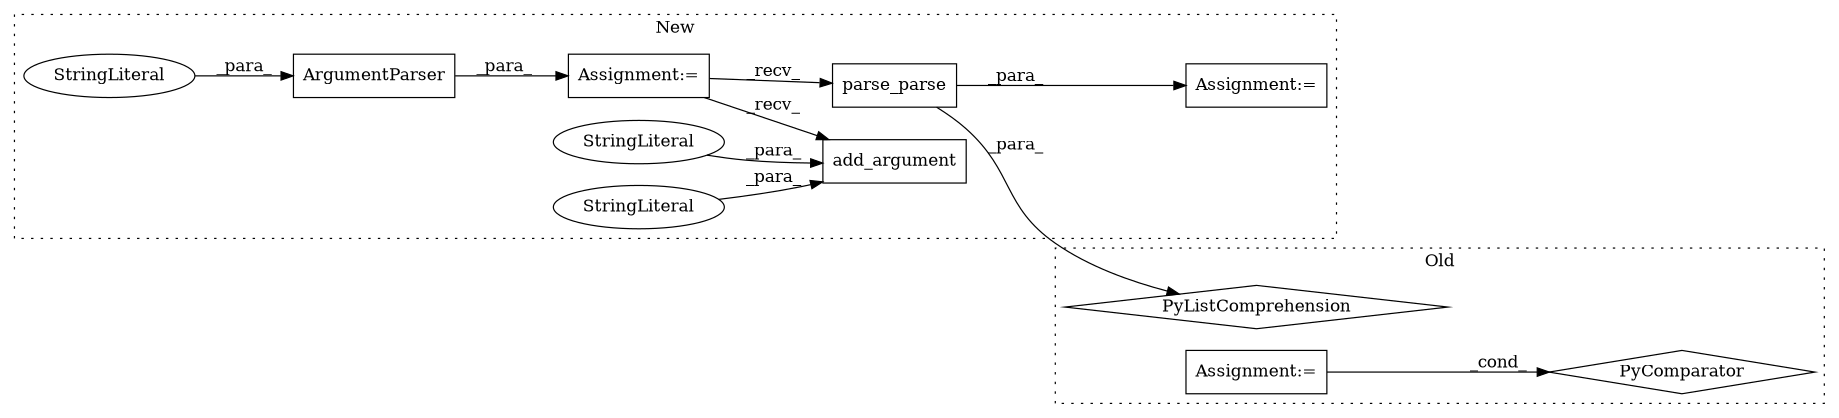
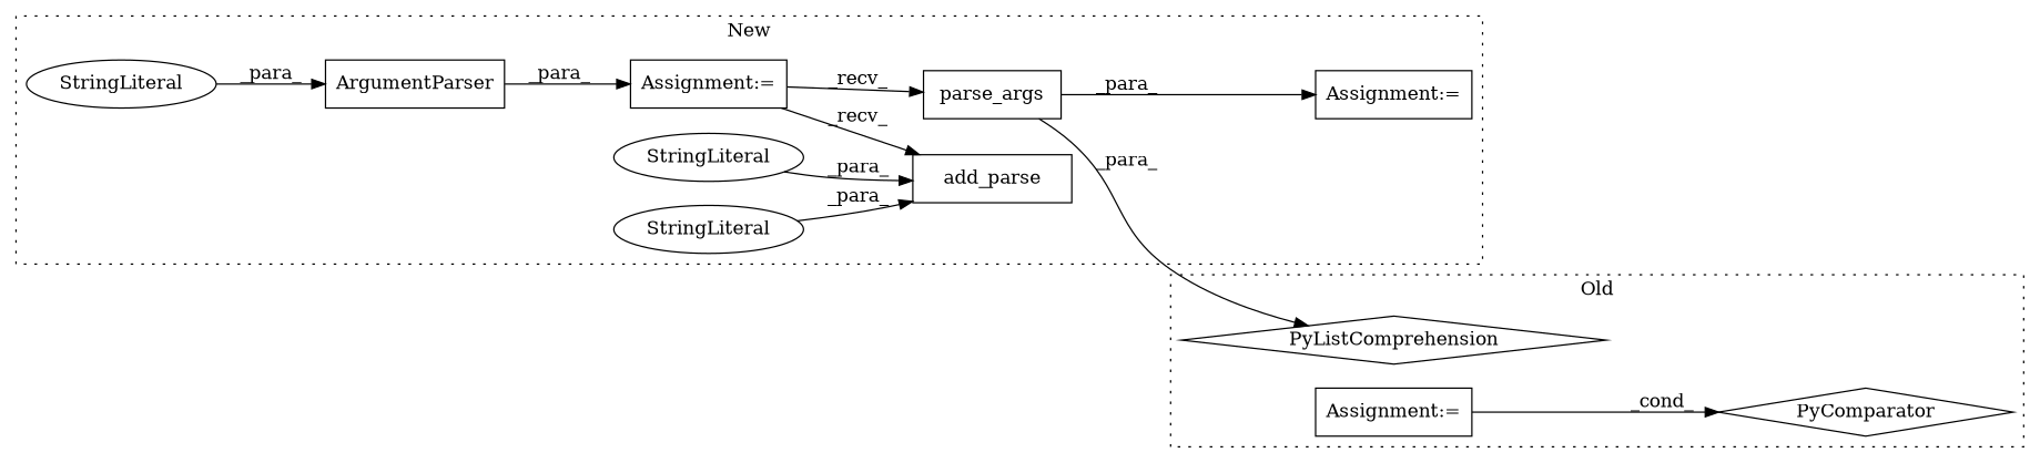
  digraph {
    rankdir=LR
    node [a=7 l=12 shape=box]
    n1 [a=113 l=20 label=PyComparator s=1052 shape=diamond]
    n2 [a=109 l=115 label=PyListComprehension s=965 shape=diamond]
    n3 [l=43 label="Assignment:=" s=764]
    n4 [a=32 l="15,1" label=ArgumentParser s="594,632"]
-   n5 [a=32 l="13,1" label=add_argument s="646,718"]
+   n5 [a=32 l="13,1" label=add_parse s="646,718"]
    n6 [a=45 l=23 label=StringLiteral s=609 shape=ellipse]
    n7 [a=45 l=37 label=StringLiteral s=681 shape=ellipse]
    n8 [a=45 label=StringLiteral s=659 shape=ellipse]
-   n9 [a=32 label=parse_parse s=737]
+   n9 [a=32 label=parse_args s=737]
    n10 [l=1 label="Assignment:=" s=765]
    n11 [l=1 label="Assignment:=" s=593]
    subgraph cluster_1 {
      label=Old
      style=dotted
      n1
      n2
      n3
    }
    subgraph cluster_2 {
      label=New
      style=dotted
      n4
      n5
      n6
      n7
      n8
      n9
      n10
      n11
    }
    n3 -> n1 [label=_cond_]
    n4 -> n11 [label=_para_]
    n6 -> n4 [label=_para_]
    n7 -> n5 [label=_para_]
    n8 -> n5 [label=_para_]
    n9 -> n2 [label=_para_]
    n9 -> n10 [label=_para_]
    n11 -> n5 [label=_recv_]
    n11 -> n9 [label=_recv_]
  }
